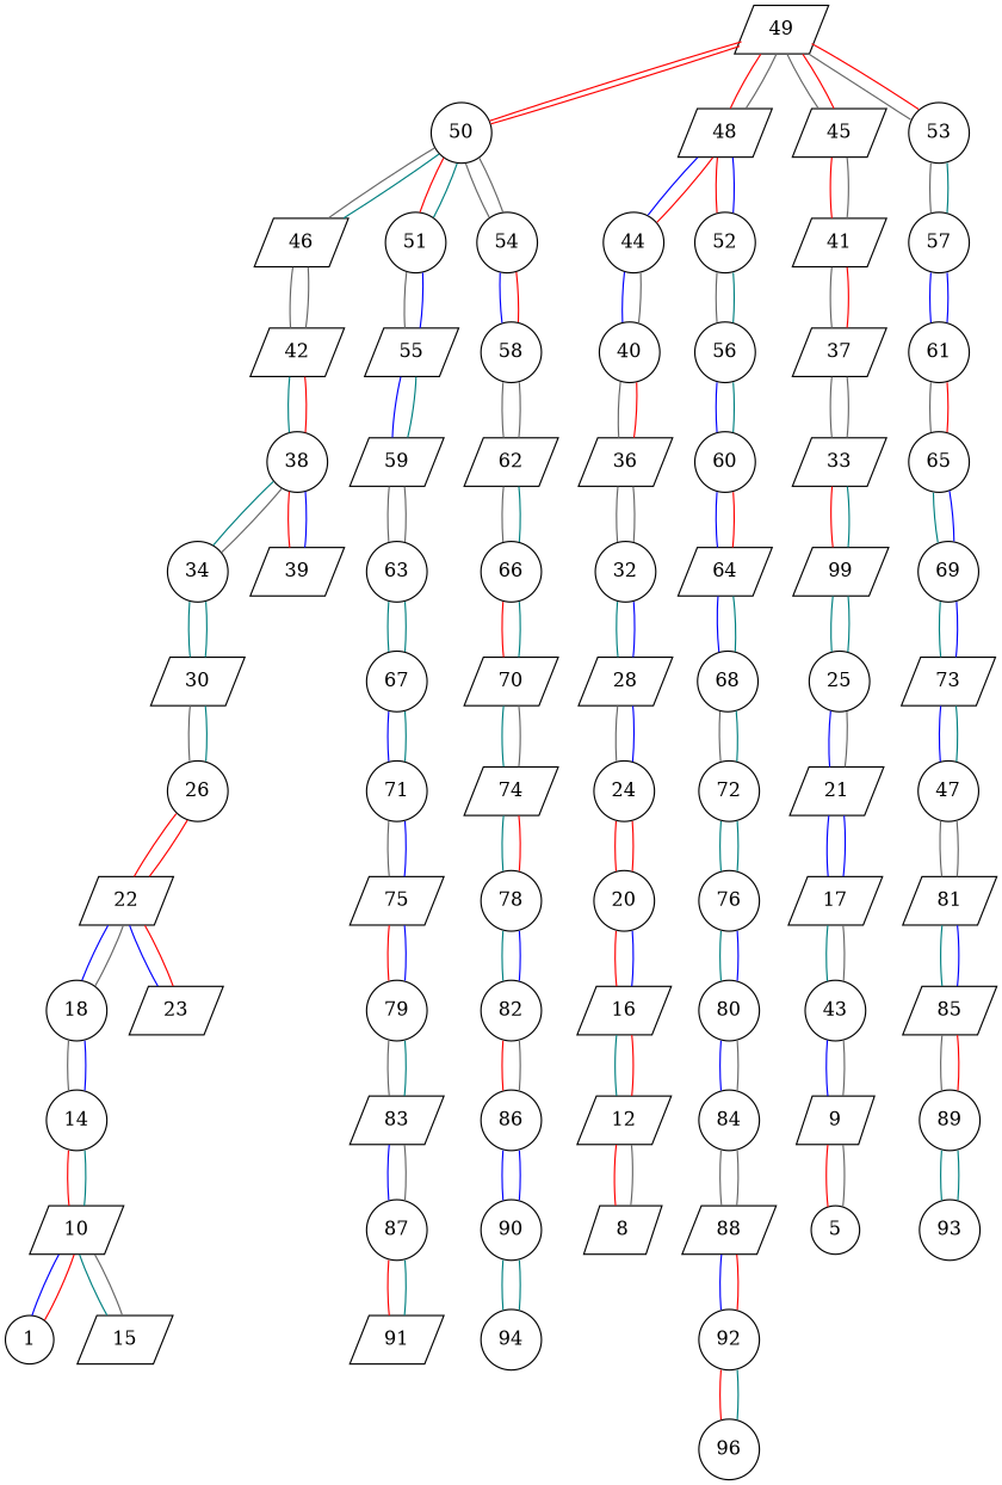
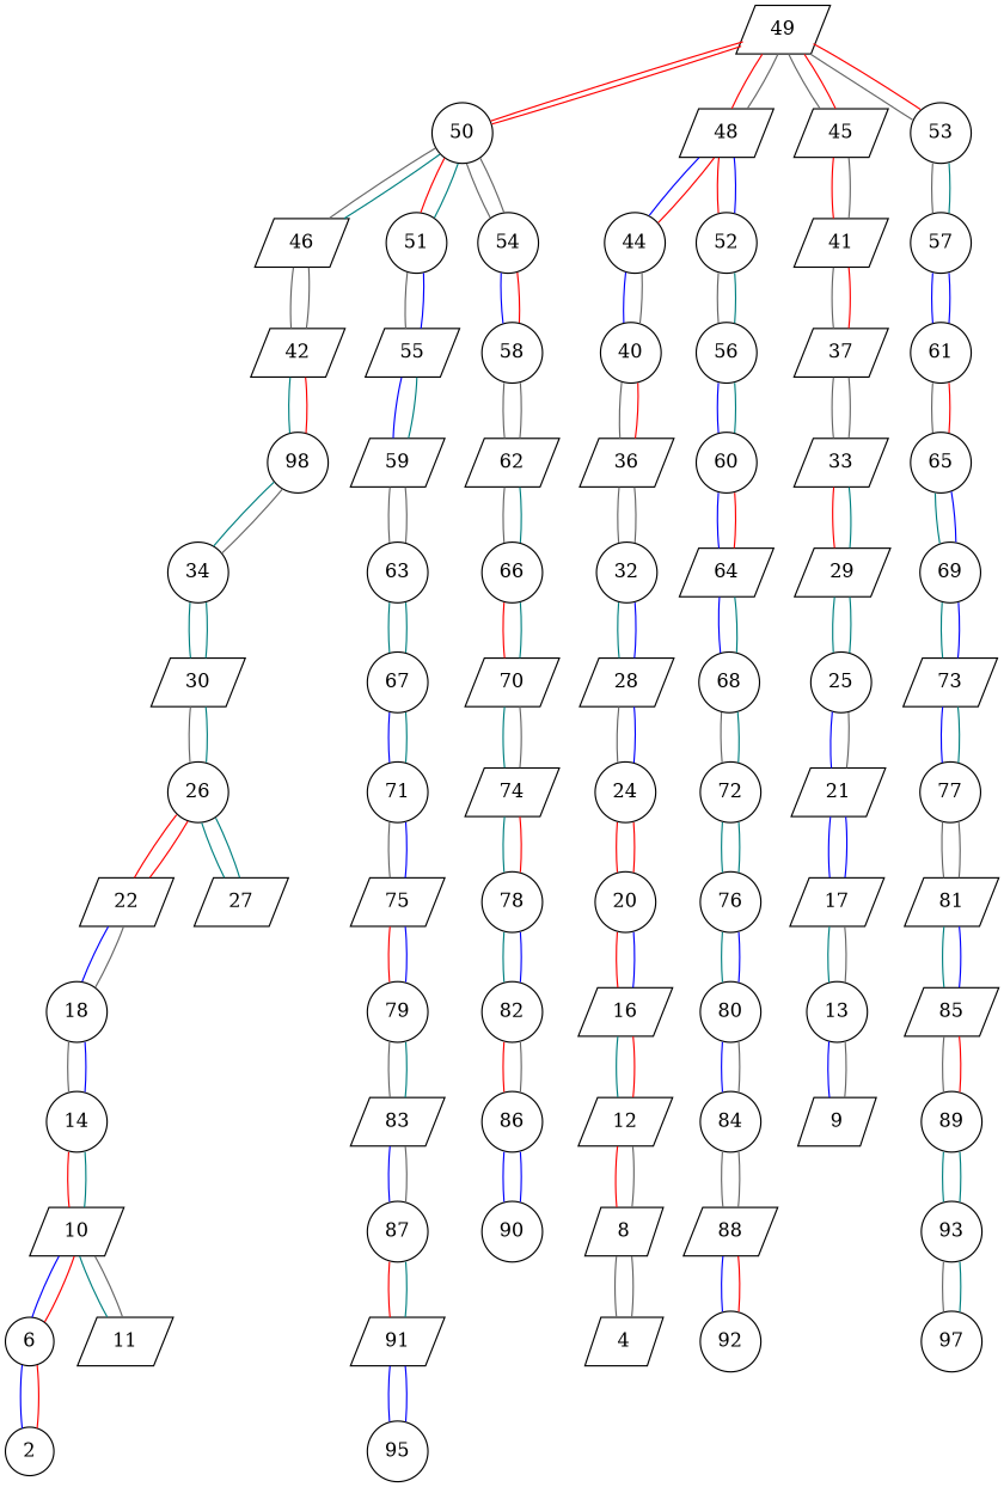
  graph {
    node [shape=circle]
    edge [color=gray40]
    49 [shape=parallelogram]
    50
    46 [shape=parallelogram]
    51
    54
    48 [shape=parallelogram]
    45 [shape=parallelogram]
    53
    42 [shape=parallelogram]
    55 [shape=parallelogram]
    58
    44
    52
    41 [shape=parallelogram]
    57
-   38
+   38 [label=98]
    59 [shape=parallelogram]
    62 [shape=parallelogram]
    40
    56
    37 [shape=parallelogram]
    61
    34
-   39 [shape=parallelogram]
    63
    66
    36 [shape=parallelogram]
    60
    33 [shape=parallelogram]
    65
    30 [shape=parallelogram]
    67
    70 [shape=parallelogram]
    32
    64 [shape=parallelogram]
-   29 [shape=parallelogram label=99]
+   29 [shape=parallelogram]
    69
    26
    71
    74 [shape=parallelogram]
    28 [shape=parallelogram]
    68
    25
    73 [shape=parallelogram]
    22 [shape=parallelogram]
+   27 [shape=parallelogram]
    75 [shape=parallelogram]
    78
    24
    72
    21 [shape=parallelogram]
-   77 [label=47]
+   77
    18
-   23 [shape=parallelogram]
    79
    82
    20
    76
    17 [shape=parallelogram]
    81 [shape=parallelogram]
    14
    83 [shape=parallelogram]
    86
    16 [shape=parallelogram]
    80
-   13 [label=43]
+   13
    85 [shape=parallelogram]
    10 [shape=parallelogram]
    87
    90
    12 [shape=parallelogram]
    84
    9 [shape=parallelogram]
    89
-   6 [label=1]
-   11 [shape=parallelogram label=15]
+   6
+   11 [shape=parallelogram]
    91 [shape=parallelogram]
-   94
    8 [shape=parallelogram]
    88 [shape=parallelogram]
-   5
    93
+   2
+   95
+   4 [shape=parallelogram]
    92
-   96
+   97
    49 -- 50 [color=red]
    49 -- 48 [color=red]
    49 -- 45
    49 -- 53
    50 -- 49 [color=red]
    50 -- 46
    50 -- 51 [color=red]
    50 -- 54
    46 -- 50 [color=teal]
    46 -- 42
    51 -- 50 [color=teal]
    51 -- 55
    54 -- 50
    54 -- 58 [color=blue]
    48 -- 49
    48 -- 44 [color=blue]
    48 -- 52 [color=red]
    45 -- 49 [color=red]
    45 -- 41 [color=red]
    53 -- 49 [color=red]
    53 -- 57
    42 -- 46
    42 -- 38 [color=teal]
    55 -- 51 [color=blue]
    55 -- 59 [color=blue]
    58 -- 54 [color=red]
    58 -- 62
    44 -- 48 [color=red]
    44 -- 40 [color=blue]
    52 -- 48 [color=blue]
    52 -- 56
    41 -- 45
    41 -- 37
    57 -- 53 [color=teal]
    57 -- 61 [color=blue]
    38 -- 42 [color=red]
    38 -- 34 [color=teal]
-   38 -- 39 [color=red]
    59 -- 55 [color=teal]
    59 -- 63
    62 -- 58
    62 -- 66
    40 -- 44
    40 -- 36
    56 -- 52 [color=teal]
    56 -- 60 [color=blue]
    37 -- 41 [color=red]
    37 -- 33
    61 -- 57 [color=blue]
    61 -- 65
    34 -- 38
    34 -- 30 [color=teal]
-   39 -- 38 [color=blue]
    63 -- 59
    63 -- 67 [color=teal]
    66 -- 62 [color=teal]
    66 -- 70 [color=red]
    36 -- 40 [color=red]
    36 -- 32
    60 -- 56 [color=teal]
    60 -- 64 [color=blue]
    33 -- 37
    33 -- 29 [color=red]
    65 -- 61 [color=red]
    65 -- 69 [color=teal]
    30 -- 34 [color=teal]
    30 -- 26
    67 -- 63 [color=teal]
    67 -- 71 [color=blue]
    70 -- 66 [color=teal]
    70 -- 74 [color=teal]
    32 -- 36
    32 -- 28 [color=teal]
    64 -- 60 [color=red]
    64 -- 68 [color=blue]
    29 -- 33 [color=teal]
    29 -- 25 [color=teal]
    69 -- 65 [color=blue]
    69 -- 73 [color=teal]
    26 -- 30 [color=teal]
    26 -- 22 [color=red]
+   26 -- 27 [color=teal]
    71 -- 67 [color=teal]
    71 -- 75
    74 -- 70
    74 -- 78 [color=teal]
    28 -- 32 [color=blue]
    28 -- 24
    68 -- 64 [color=teal]
    68 -- 72
    25 -- 29 [color=teal]
    25 -- 21 [color=blue]
    73 -- 69 [color=blue]
    73 -- 77 [color=blue]
    22 -- 26 [color=red]
    22 -- 18 [color=blue]
-   22 -- 23 [color=blue]
+   27 -- 26 [color=teal]
    75 -- 71 [color=blue]
    75 -- 79 [color=red]
    78 -- 74 [color=red]
    78 -- 82 [color=teal]
    24 -- 28 [color=blue]
    24 -- 20 [color=red]
    72 -- 68 [color=teal]
    72 -- 76 [color=teal]
    21 -- 25
    21 -- 17 [color=blue]
    77 -- 73 [color=teal]
    77 -- 81
    18 -- 22
    18 -- 14
-   23 -- 22 [color=red]
    79 -- 75 [color=blue]
    79 -- 83
    82 -- 78 [color=blue]
    82 -- 86 [color=red]
    20 -- 24 [color=red]
    20 -- 16 [color=red]
    76 -- 72 [color=teal]
    76 -- 80 [color=teal]
    17 -- 21 [color=blue]
    17 -- 13 [color=teal]
    81 -- 77
    81 -- 85 [color=teal]
    14 -- 18 [color=blue]
    14 -- 10 [color=red]
    83 -- 79 [color=teal]
    83 -- 87 [color=blue]
    86 -- 82
    86 -- 90 [color=blue]
    16 -- 20 [color=blue]
    16 -- 12 [color=teal]
    80 -- 76 [color=blue]
    80 -- 84 [color=blue]
    13 -- 17
    13 -- 9 [color=blue]
    85 -- 81 [color=blue]
    85 -- 89
    10 -- 14 [color=teal]
    10 -- 6 [color=blue]
    10 -- 11 [color=teal]
    87 -- 83
    87 -- 91 [color=red]
    90 -- 86 [color=blue]
-   90 -- 94 [color=teal]
    12 -- 16 [color=red]
    12 -- 8 [color=red]
    84 -- 80
    84 -- 88
    9 -- 13
-   9 -- 5 [color=red]
    89 -- 85 [color=red]
    89 -- 93 [color=teal]
    6 -- 10 [color=red]
+   6 -- 2 [color=blue]
    11 -- 10
    91 -- 87 [color=teal]
-   94 -- 90 [color=teal]
+   91 -- 95 [color=blue]
    8 -- 12
+   8 -- 4
    88 -- 84
    88 -- 92 [color=blue]
-   5 -- 9
    93 -- 89 [color=teal]
+   93 -- 97
+   2 -- 6 [color=red]
+   95 -- 91 [color=blue]
+   4 -- 8
    92 -- 88 [color=red]
-   92 -- 96 [color=red]
-   96 -- 92 [color=teal]
+   97 -- 93 [color=teal]
  }
